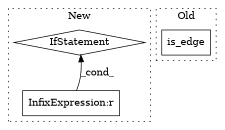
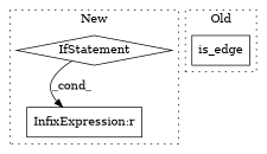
  digraph {
    node [shape=box]
    n1 [a=25 l="4,2" label=IfStatement s="2409,2428" shape=diamond]
    n2 [a=27 l=4 label="InfixExpression:r" s=2423]
    n3 [a=32 l="8,1" label=is_edge s="1023,1038"]
    subgraph cluster_1 {
      label=New
      style=dotted
      n1
      n2
    }
    subgraph cluster_2 {
      label=Old
      style=dotted
      n3
    }
-   n2 -> n1 [label=_cond_]
+   n1 -> n2 [label=_cond_]
  }
